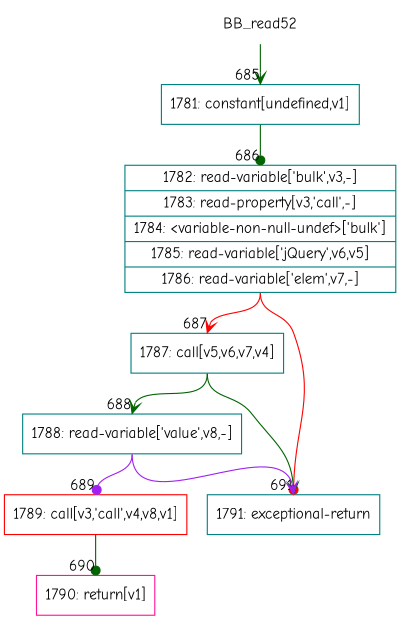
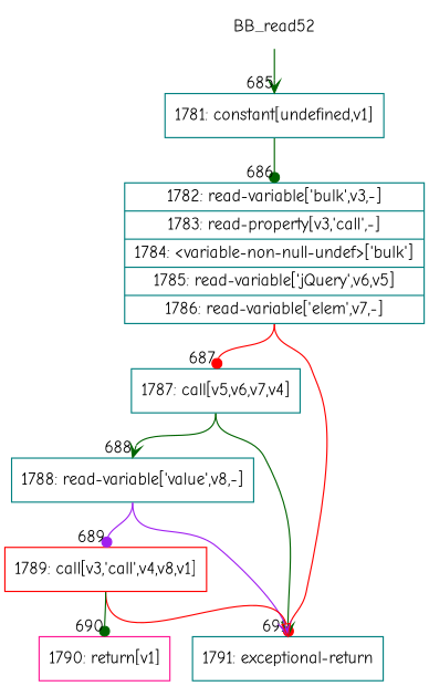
  digraph {
    fontname="Comic Neue"
    rankdir=TD
    node [color=teal fontname="Comic Neue" shape=record]
    edge [arrowhead=vee color=darkgreen fontname="Comic Neue" headport=n tailport=s]
    n1 [label=BB_read52 shape=none]
    n2 [label="{1781: constant[undefined,v1]}"]
    n3 [label="{1782: read-variable['bulk',v3,-]|1783: read-property[v3,'call',-]|1784: \<variable-non-null-undef\>['bulk']|1785: read-variable['jQuery',v6,v5]|1786: read-variable['elem',v7,-]}"]
    n4 [label="{1787: call[v5,v6,v7,v4]}"]
    n5 [label="{1791: exceptional-return}"]
    n6 [label="{1788: read-variable['value',v8,-]}"]
    n7 [color=red label="{1789: call[v3,'call',v4,v8,v1]}"]
    n8 [color=deeppink label="{1790: return[v1]}"]
    n1 -> n2 [headlabel="    685"]
    n2 -> n3 [arrowhead=dot headlabel="      686"]
-   n3 -> n4 [color=red headlabel="      687"]
+   n3 -> n4 [arrowhead=dot color=red headlabel="      687"]
    n3 -> n5 [arrowhead=dot color=red headlabel="      691"]
    n4 -> n5
    n4 -> n6 [headlabel="      688"]
    n6 -> n5 [color=purple]
    n6 -> n7 [arrowhead=dot color=purple headlabel="      689"]
+   n7 -> n5 [arrowhead=onormal color=red]
    n7 -> n8 [arrowhead=dot headlabel="      690"]
  }
